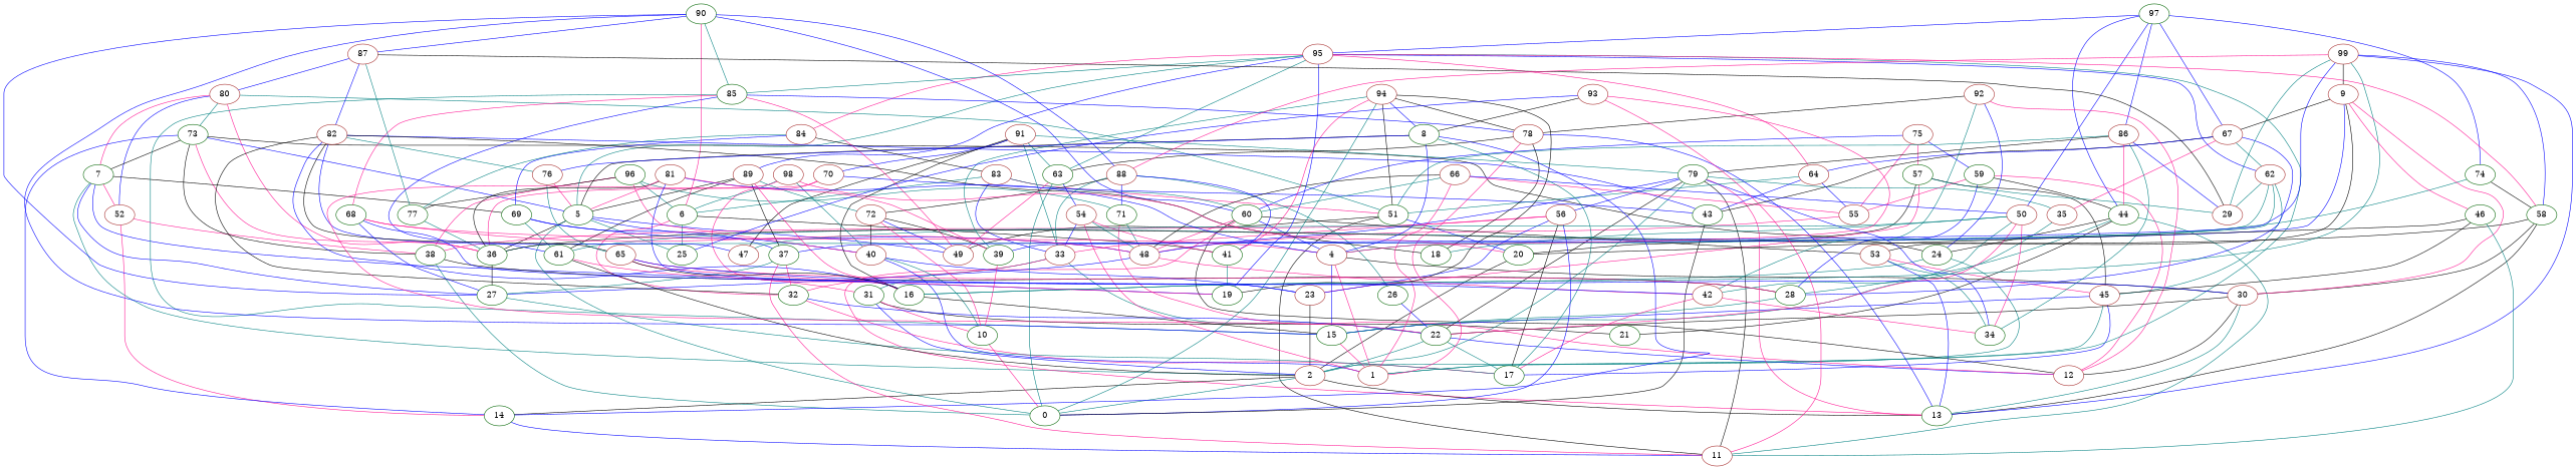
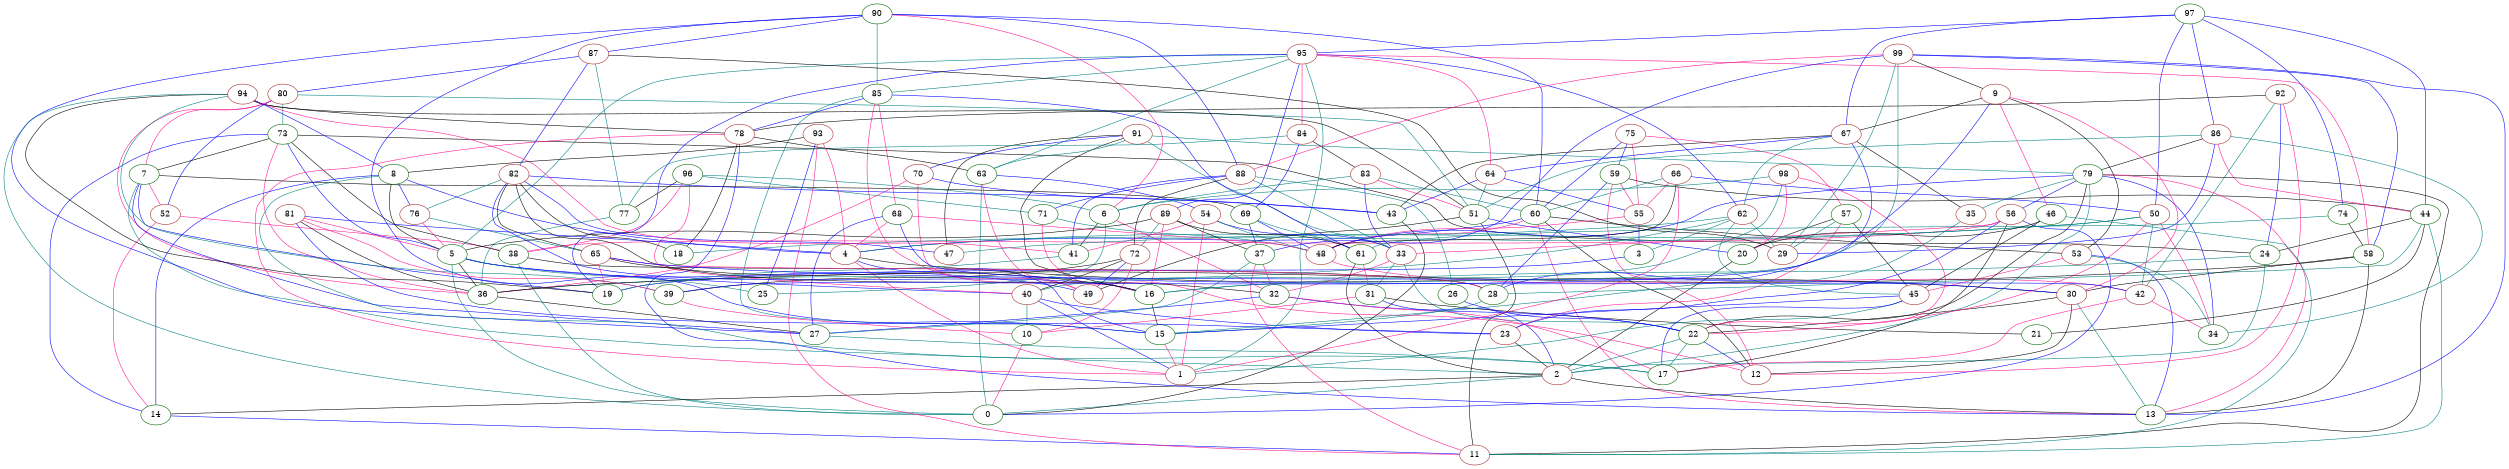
  digraph {
    node [color=darkgreen]
    edge [color=blue dir=none]
    80 [color=brown]
    52 [color=brown]
    51
    73
    7
    36
    14
    38
    49 [color=brown]
    11 [color=brown]
    20
    5
    24
    83 [color=brown]
    33 [color=brown]
    60
    6
    22
    31
    32
    12 [color=brown]
    13
    53 [color=brown]
    4 [color=brown]
    48 [color=brown]
    75 [color=brown]
    59
    55 [color=brown]
    57
    44
    28
+   3
    45 [color=brown]
    23 [color=brown]
    29 [color=brown]
    34
    15
    1 [color=brown]
    30 [color=brown]
    42 [color=brown]
    19
    27
    2 [color=brown]
    69
    40 [color=brown]
    0
    25
    96
    77
    71
    17
    62 [color=brown]
    91 [color=brown]
    47 [color=brown]
    79
    16
    70 [color=brown]
    63
    35 [color=brown]
    56 [color=brown]
    43
    54 [color=brown]
    97
    67 [color=brown]
    95 [color=brown]
    50 [color=brown]
    86 [color=brown]
    74
    21
    64 [color=brown]
    58
    84 [color=brown]
    89 [color=brown]
    85
    18
    92 [color=brown]
    78 [color=brown]
    90
    88 [color=brown]
    87 [color=brown]
    26
    41
    72 [color=brown]
    82 [color=brown]
    66 [color=brown]
    10
    94 [color=brown]
    8
    39
    76 [color=brown]
    37
    61
    65 [color=brown]
    98 [color=brown]
    99 [color=brown]
    9 [color=brown]
    46
    68
    93 [color=brown]
    81 [color=brown]
    subgraph sub_1 {
      80
      52
      51
      73
      7
      36
      14
      38
      49
      11
      20
      5
      24
      83
      33
      60
      6
      22
      31
      32
      12
      13
      53
      4
      48
      75
      59
      55
      57
      44
      28
+     3
      45
      23
      29
      34
      15
      1
      30
      42
      19
      27
      2
      69
      40
      0
      25
      96
      77
      71
      17
      62
      91
      47
      79
      16
      70
      63
      35
      56
      43
      54
      97
      67
      95
      50
      86
      74
      21
      64
      58
      84
      89
      85
      18
      92
      78
      90
      88
      87
      26
      41
      72
      82
      66
      10
      94
      8
      39
      76
      37
      61
      65
      98
      99
      9
      46
      68
      93
      81
    }
    80 -> 52
    80 -> 51 [color=teal]
    80 -> 73 [color=teal]
    80 -> 7 [color=deeppink]
    80 -> 36 [color=deeppink]
    52 -> 14 [color=deeppink]
    52 -> 38 [color=deeppink]
    51 -> 49 [color=black]
    51 -> 11 [color=black]
    51 -> 20
    73 -> 7 [color=black]
    73 -> 36 [color=deeppink]
    73 -> 14
    73 -> 38 [color=black]
    73 -> 5
    73 -> 24 [color=black]
    7 -> 52 [color=deeppink]
    7 -> 19
    7 -> 27
    7 -> 2 [color=teal]
    7 -> 69 [color=black]
    36 -> 27 [color=black]
    14 -> 11
    38 -> 28 [color=black]
    38 -> 0 [color=teal]
    20 -> 2 [color=black]
    5 -> 36 [color=black]
    5 -> 49
    5 -> 40
    5 -> 0 [color=teal]
    5 -> 25 [color=teal]
    24 -> 2 [color=teal]
    24 -> 16 [color=teal]
    83 -> 51 [color=deeppink]
    83 -> 33
    83 -> 60 [color=teal]
    83 -> 6 [color=teal]
    33 -> 22 [color=teal]
    33 -> 31 [color=teal]
    33 -> 32 [color=deeppink]
    60 -> 12 [color=black]
    60 -> 13 [color=deeppink]
    60 -> 53 [color=black]
    60 -> 4
    60 -> 48 [color=deeppink]
    6 -> 32 [color=deeppink]
    6 -> 25 [color=teal]
    6 -> 41 [color=black]
    22 -> 12
    22 -> 2 [color=teal]
    22 -> 17 [color=teal]
    31 -> 2
    31 -> 21 [color=black]
    31 -> 10 [color=deeppink]
    32 -> 22
-   48 -> 27
+   32 -> 27
    32 -> 17 [color=deeppink]
    53 -> 13
    53 -> 45 [color=deeppink]
    53 -> 34 [color=teal]
    4 -> 15
    4 -> 1 [color=deeppink]
    4 -> 30 [color=black]
    48 -> 42 [color=deeppink]
    75 -> 60
    75 -> 59
    75 -> 55 [color=deeppink]
    75 -> 57 [color=deeppink]
    59 -> 12 [color=deeppink]
    59 -> 55 [color=deeppink]
    59 -> 44 [color=black]
    59 -> 28
    55 -> 48 [color=deeppink]
+   55 -> 3
    57 -> 20 [color=black]
    57 -> 45 [color=black]
    57 -> 23 [color=deeppink]
    57 -> 29 [color=teal]
    44 -> 11 [color=teal]
    44 -> 24 [color=black]
    44 -> 28 [color=teal]
    44 -> 21 [color=black]
    28 -> 15 [color=teal]
+   3 -> 19
    45 -> 15
    45 -> 1 [color=teal]
    45 -> 17
    23 -> 2 [color=black]
    15 -> 1 [color=deeppink]
    30 -> 22 [color=black]
    30 -> 12 [color=black]
    30 -> 13 [color=teal]
    42 -> 34 [color=deeppink]
    42 -> 17 [color=deeppink]
    27 -> 17 [color=teal]
    2 -> 14 [color=black]
    2 -> 13 [color=black]
    2 -> 0 [color=teal]
    69 -> 48
    69 -> 37
    69 -> 61 [color=teal]
    40 -> 23
    40 -> 1
    40 -> 10 [color=teal]
    96 -> 38 [color=deeppink]
    96 -> 6 [color=teal]
    96 -> 40 [color=deeppink]
    96 -> 77 [color=black]
    96 -> 71 [color=teal]
    77 -> 36 [color=teal]
    71 -> 12 [color=deeppink]
    71 -> 48 [color=teal]
    62 -> 36 [color=teal]
    62 -> 4 [color=teal]
+   62 -> 3 [color=teal]
    62 -> 45 [color=teal]
    62 -> 29 [color=teal]
    91 -> 33 [color=teal]
    91 -> 47 [color=black]
    91 -> 79 [color=teal]
    91 -> 16 [color=black]
    91 -> 70
    91 -> 63 [color=teal]
    79 -> 11 [color=black]
    79 -> 22 [color=black]
    79 -> 13 [color=deeppink]
    79 -> 48
    79 -> 34
    79 -> 2 [color=teal]
    79 -> 35 [color=teal]
    79 -> 56
    16 -> 15 [color=black]
    70 -> 36 [color=deeppink]
    70 -> 16 [color=deeppink]
    70 -> 43
    63 -> 49 [color=deeppink]
    63 -> 0 [color=teal]
    63 -> 54
    35 -> 15 [color=teal]
    56 -> 38 [color=deeppink]
    56 -> 33 [color=deeppink]
    56 -> 23
    56 -> 0
    56 -> 17 [color=black]
    43 -> 0 [color=black]
    54 -> 33
    54 -> 48 [color=teal]
    54 -> 1 [color=deeppink]
    54 -> 41 [color=deeppink]
    97 -> 44
    97 -> 67
    97 -> 95
    97 -> 50
    97 -> 86
    97 -> 74
    67 -> 28
    67 -> 62 [color=teal]
-   67 -> 35 [color=deeppink]
+   67 -> 35 [color=black]
    67 -> 43 [color=black]
    67 -> 64
    95 -> 5 [color=teal]
    95 -> 1 [color=teal]
    95 -> 19
    95 -> 62
    95 -> 63 [color=teal]
    95 -> 64 [color=deeppink]
    95 -> 58 [color=deeppink]
    95 -> 84 [color=deeppink]
    95 -> 89
    95 -> 85 [color=teal]
    50 -> 22 [color=deeppink]
    50 -> 34 [color=deeppink]
    50 -> 42 [color=teal]
    50 -> 47 [color=teal]
    50 -> 18 [color=teal]
    86 -> 51 [color=teal]
    86 -> 44 [color=deeppink]
    86 -> 29
    86 -> 34 [color=teal]
    86 -> 79 [color=black]
    74 -> 58 [color=black]
    74 -> 61 [color=teal]
    64 -> 51 [color=teal]
    64 -> 55
    64 -> 43
    58 -> 36 [color=black]
    58 -> 13 [color=black]
    58 -> 30 [color=black]
    84 -> 83 [color=black]
    84 -> 69
    84 -> 77 [color=teal]
    89 -> 5 [color=black]
    89 -> 16 [color=deeppink]
    89 -> 72 [color=teal]
    89 -> 37 [color=black]
    89 -> 61 [color=black]
    85 -> 49 [color=deeppink]
    85 -> 15 [color=teal]
    85 -> 78
    85 -> 61
    85 -> 68 [color=deeppink]
    92 -> 24
    92 -> 12 [color=deeppink]
    92 -> 42 [color=teal]
    92 -> 78 [color=black]
    78 -> 13
    78 -> 1 [color=deeppink]
    78 -> 63 [color=black]
    78 -> 18 [color=black]
    90 -> 60
    90 -> 6 [color=deeppink]
    90 -> 15
    90 -> 27
    90 -> 85 [color=teal]
    90 -> 88
    90 -> 87
    88 -> 33 [color=teal]
    88 -> 71
    88 -> 26 [color=teal]
    88 -> 41
    88 -> 72 [color=black]
    87 -> 80
    87 -> 29 [color=black]
    87 -> 77 [color=teal]
    87 -> 82
    26 -> 22
    41 -> 19 [color=teal]
    72 -> 49
    72 -> 40 [color=black]
    72 -> 10 [color=deeppink]
    72 -> 39 [color=black]
    82 -> 32 [color=black]
    82 -> 47
    82 -> 16
    82 -> 43
    82 -> 18 [color=black]
    82 -> 76 [color=teal]
    82 -> 65 [color=black]
    66 -> 60 [color=teal]
    66 -> 48 [color=black]
    66 -> 55 [color=deeppink]
    66 -> 1 [color=deeppink]
    66 -> 50
    10 -> 0 [color=deeppink]
    94 -> 51 [color=black]
    94 -> 19 [color=black]
    94 -> 0 [color=teal]
    94 -> 78 [color=black]
    94 -> 41 [color=deeppink]
    94 -> 8
    94 -> 39 [color=teal]
    8 -> 14
    8 -> 5 [color=black]
    8 -> 4
    8 -> 17 [color=teal]
    8 -> 76
    39 -> 10 [color=deeppink]
    76 -> 5 [color=deeppink]
    76 -> 65 [color=teal]
    37 -> 11 [color=deeppink]
    37 -> 32 [color=deeppink]
    37 -> 27 [color=teal]
    61 -> 31 [color=deeppink]
    61 -> 2 [color=black]
    65 -> 28 [color=deeppink]
    65 -> 30
    65 -> 19 [color=deeppink]
    65 -> 16 [color=black]
    98 -> 20 [color=deeppink]
    98 -> 6 [color=teal]
    98 -> 22 [color=deeppink]
    98 -> 40 [color=teal]
    99 -> 13
    99 -> 29 [color=teal]
    99 -> 16 [color=teal]
    99 -> 58
    99 -> 88 [color=deeppink]
    99 -> 37
    99 -> 9 [color=black]
    9 -> 53 [color=black]
    9 -> 30 [color=deeppink]
    9 -> 67 [color=black]
    9 -> 39
    9 -> 46 [color=deeppink]
    46 -> 11 [color=teal]
    46 -> 20 [color=black]
    46 -> 45 [color=black]
    68 -> 4 [color=deeppink]
    68 -> 48 [color=deeppink]
    68 -> 42
    68 -> 27
    93 -> 11 [color=deeppink]
    93 -> 4 [color=deeppink]
    93 -> 25
    93 -> 8 [color=black]
    81 -> 36 [color=black]
    81 -> 5 [color=deeppink]
    81 -> 4
    81 -> 23
    81 -> 39 [color=deeppink]
  }
